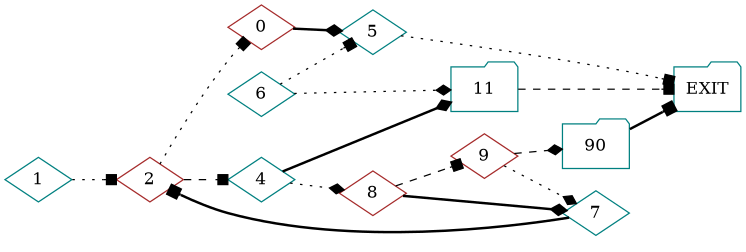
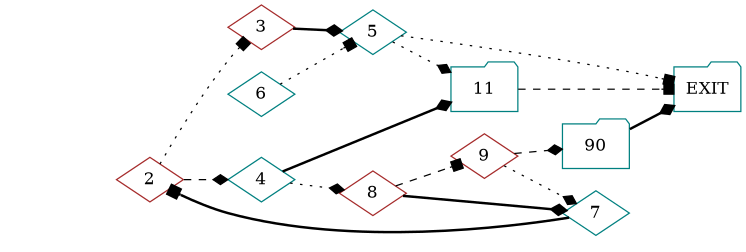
  digraph {
    rankdir=LR
    node [color=teal shape=diamond]
    edge [arrowhead=box style=dotted]
    2 [color=brown]
-   1
    n3 [label=EXIT shape=folder]
-   3 [color=brown label=0]
+   3 [color=brown]
    4
    5
    8 [color=brown]
    11 [shape=folder]
    6
    7
    9 [color=brown]
    n12 [label=90 shape=folder]
    2 -> 3
-   2 -> 4 [style=dashed]
-   1 -> 2
+   2 -> 4 [arrowhead=diamond style=dashed]
    3 -> 5 [arrowhead=diamond style=bold]
    4 -> 8 [arrowhead=diamond]
    4 -> 11 [arrowhead=diamond style=bold]
    5 -> n3
    8 -> 7 [arrowhead=diamond style=bold]
    8 -> 9 [style=dashed]
    11 -> n3 [style=dashed]
    6 -> 5
-   6 -> 11 [arrowhead=diamond]
+   5 -> 11 [arrowhead=diamond]
    7 -> 2 [style=bold]
    9 -> 7 [arrowhead=diamond]
    9 -> n12 [arrowhead=diamond style=dashed]
-   n12 -> n3 [style=bold]
+   n12 -> n3 [arrowhead=diamond style=bold]
  }
